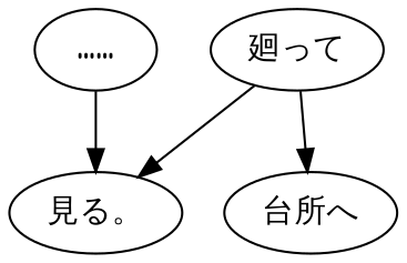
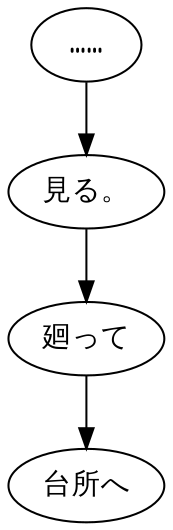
  digraph {
    fontname="JetBrains Mono"
    node [fontname="JetBrains Mono"]
    edge [fontname="JetBrains Mono"]
    n1 [label="……"]
    n2 [label="見る。"]
    n3 [label="台所へ"]
    n4 [label="廻って"]
    n1 -> n2
-   n4 -> n2
+   n2 -> n4
    n4 -> n3
  }
